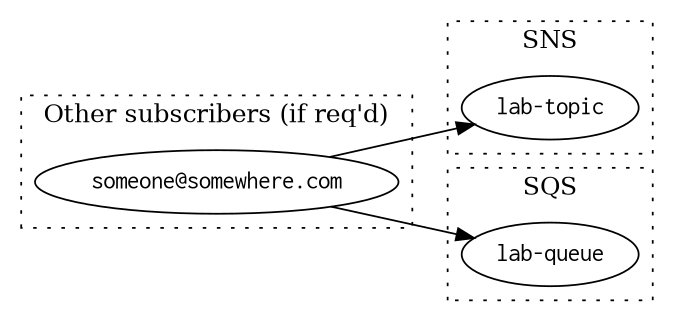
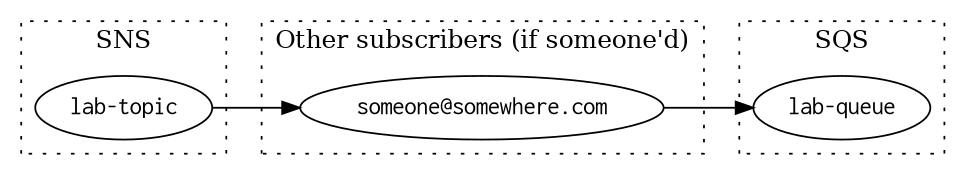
  digraph {
    rankdir=LR
    style=dotted
    node [fontname=courier]
    n1 [label="lab-topic"]
    n2 [label="lab-queue"]
    n3 [label="someone@somewhere.com"]
    subgraph cluster_1 {
      label=SNS
      n1
    }
    subgraph cluster_2 {
      label=SQS
      n2
    }
    subgraph cluster_3 {
-     label="Other subscribers (if req'd)"
+     label="Other subscribers (if someone'd)"
      n3
    }
-   n3 -> n1
+   n1 -> n3
    n3 -> n2
  }
